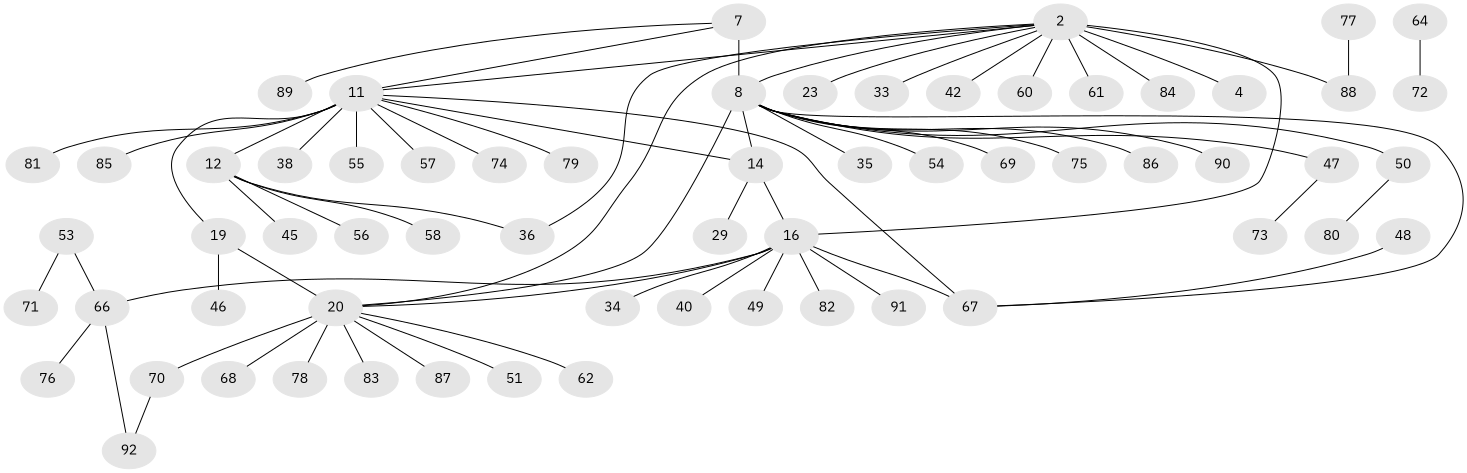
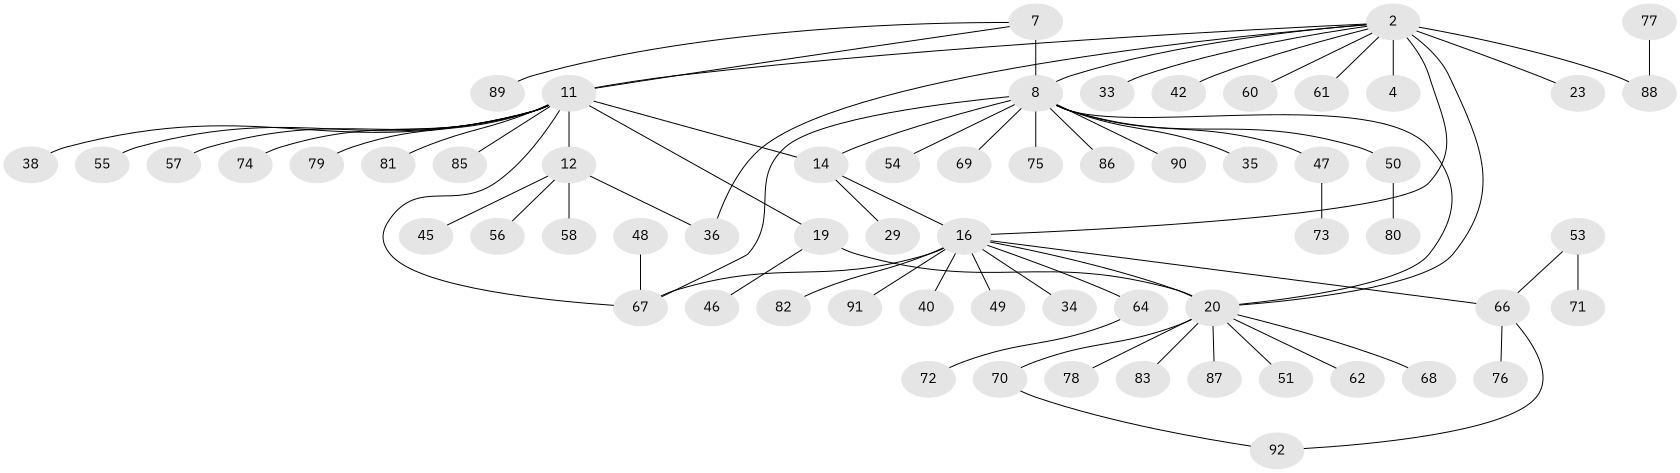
  graph {
    fontname="IBM Plex Sans"
    node [color=gray90 fontname="IBM Plex Sans" style=filled]
    edge [fontname="IBM Plex Sans"]
    2 [super="+1"]
    4 [super="+3"]
    8 [super="+6"]
    11 [super="+10"]
    16 [super="+15"]
    20 [super="+17"]
    23
    33
    36
    42
    60
    61
-   84
    88 [super="+44"]
    14 [super="+13"]
    35
    47
    50
    54
    67 [super="+65+39"]
    69
    75 [super="+25+31"]
    86
    90
    12 [super="+9"]
    19 [super="+18"]
    38
    55 [super="+28"]
    57
    74
    79
    81
    85
    34
    40
    49
    64 [super="+26+30+59"]
    66 [super="+52"]
    82
    91
    51
    62
    68
    70 [super="+43"]
    78 [super="+22"]
    83 [super="+41"]
    87 [super="+24"]
    7 [super="+5"]
    89
    29
    73
    80
    45
    56
    58
    46
    72
    76
    92
    48
    53
    71
    77
    2 -- 4 [weight=4]
    2 -- 8
    2 -- 11
    2 -- 16
    2 -- 20
    2 -- 23
    2 -- 33
    2 -- 36
    2 -- 42
    2 -- 60
    2 -- 61
-   2 -- 84
    2 -- 88
    8 -- 20
    8 -- 14
    8 -- 35
    8 -- 47
    8 -- 50
    8 -- 54
    8 -- 67
    8 -- 69
    8 -- 75
    8 -- 86
    8 -- 90
    11 -- 14
    11 -- 67
    11 -- 12 [weight=4]
    11 -- 19
    11 -- 38
    11 -- 55
    11 -- 57
    11 -- 74
    11 -- 79
    11 -- 81
    11 -- 85
    16 -- 20
    16 -- 67 [weight=2]
    16 -- 34
    16 -- 40
    16 -- 49
+   16 -- 64
    16 -- 66
    16 -- 82
    16 -- 91
    20 -- 51
    20 -- 62
    20 -- 68
    20 -- 70
    20 -- 78
    20 -- 83
    20 -- 87
    14 -- 16 [weight=4]
    14 -- 29
    47 -- 73
    50 -- 80
    12 -- 36
    12 -- 45
    12 -- 56
    12 -- 58
    19 -- 20 [weight=4]
    19 -- 46
    64 -- 72
    66 -- 76
    66 -- 92
    70 -- 92
    7 -- 8 [weight=4]
    7 -- 11
    7 -- 89
    48 -- 67
    53 -- 66
    53 -- 71
    77 -- 88
  }
